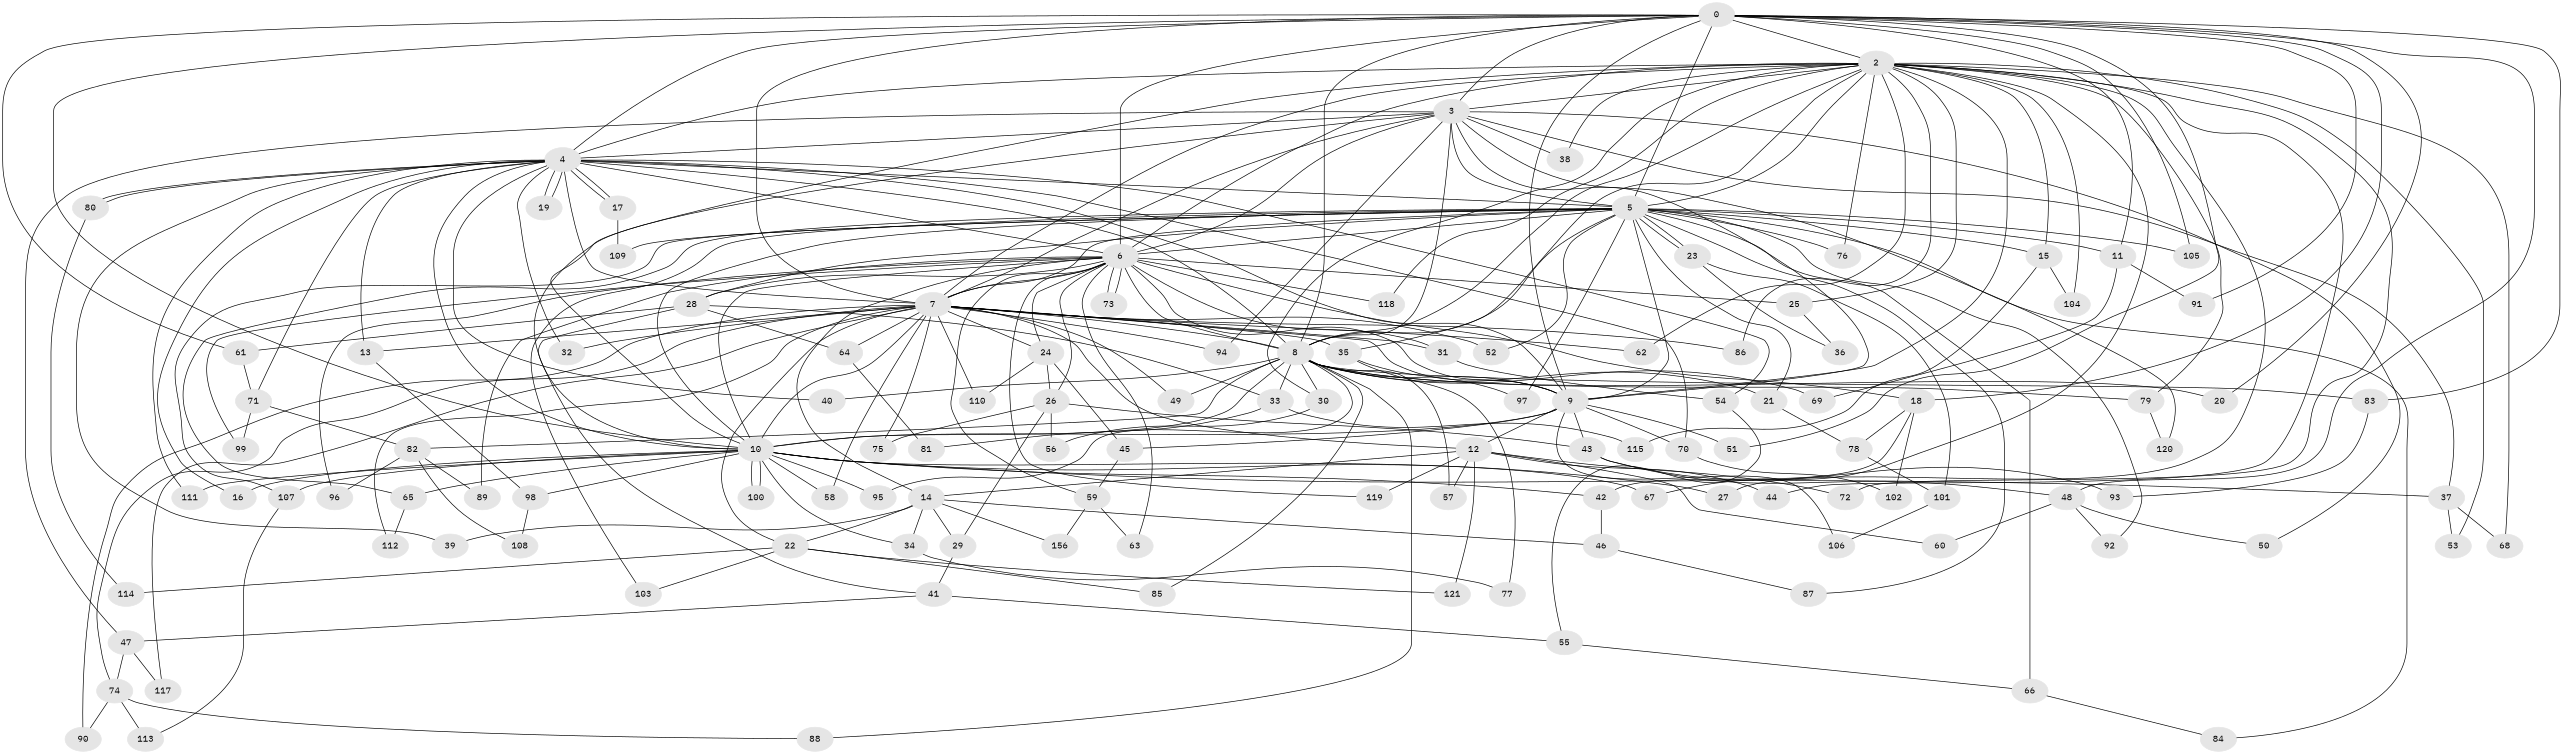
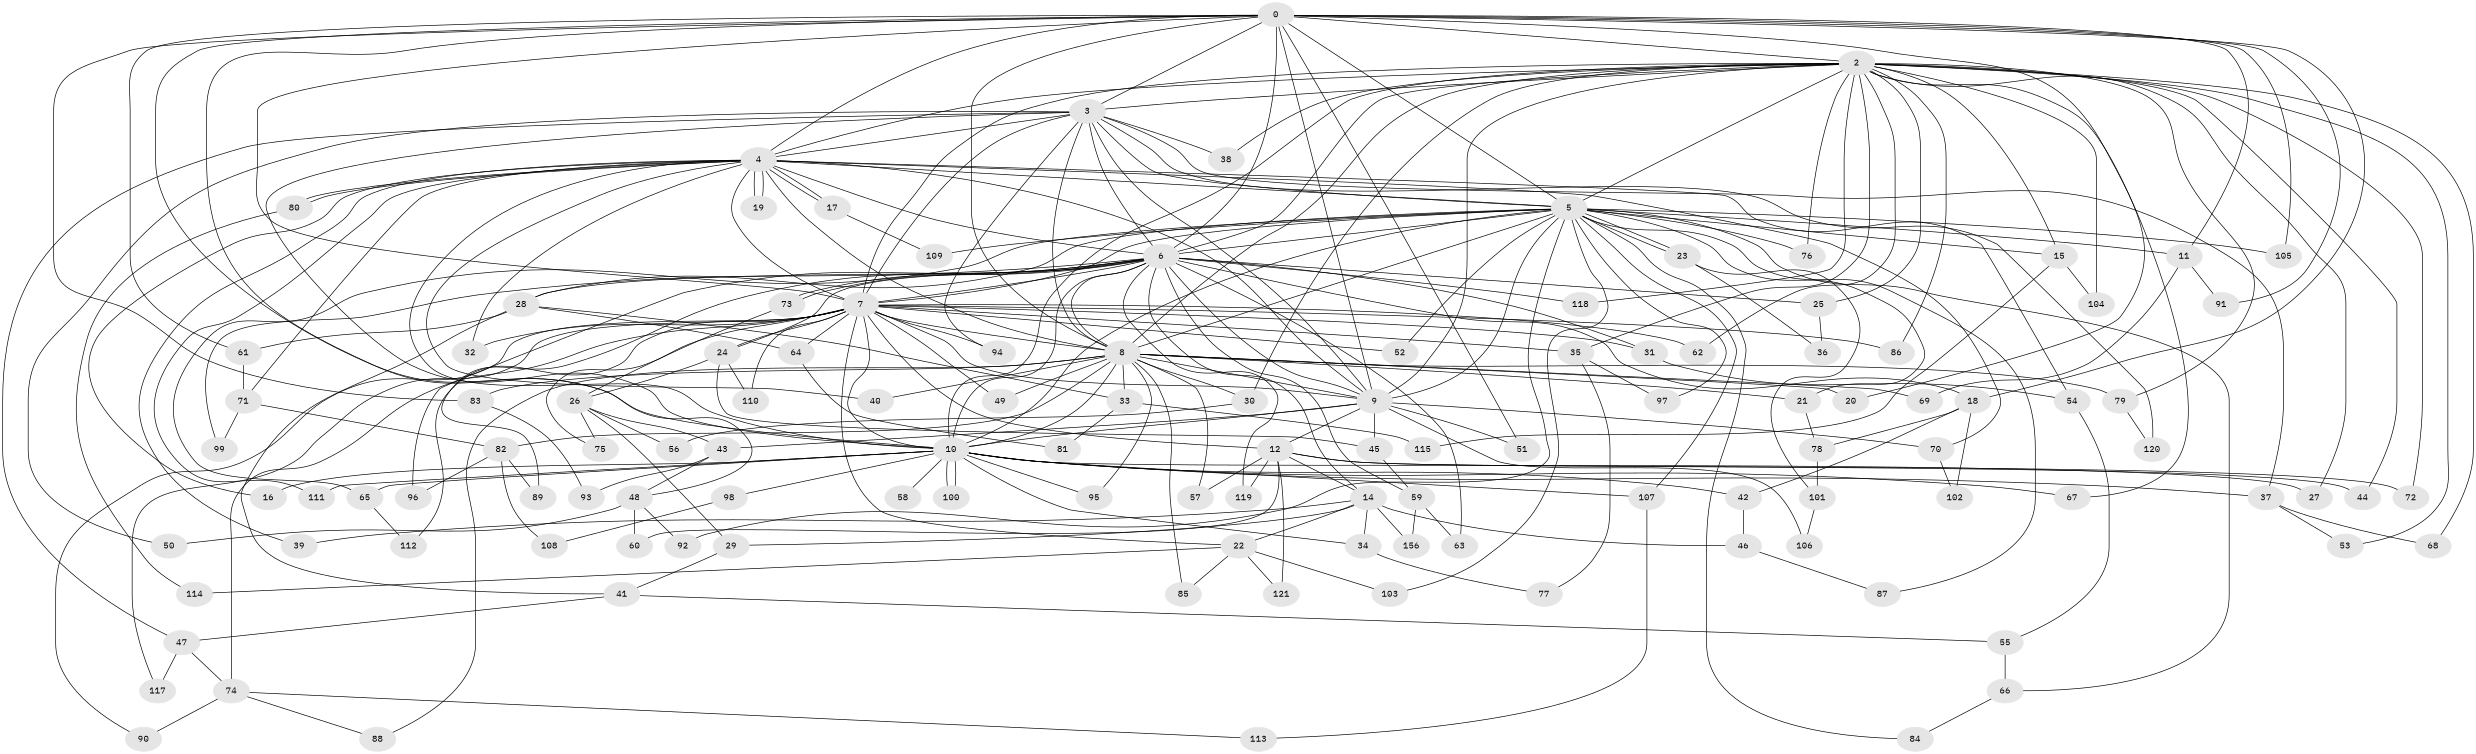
  graph {
    fontname="IBM Plex Mono"
    node [color=gray90 fontname="IBM Plex Mono" style=filled]
    edge [fontname="IBM Plex Mono"]
    n1 [label=0]
    2
    3
    4
    5
    6
    7
    8
    9
    10
    11
    18
    20
    48
    51
    61
    83
    91
    105
    15
    25
    27
    30
    35
    38
    44
    53
    62
    67
    68
    72
    76
    79
    86
    104
    118
    37
    47
    50
    94
    120
-   13
    16
    17
    19
    32
    39
    40
    54
    70
    71
    80
    111
    21
    23
    28
    52
    65
    66
    84
    87
    92
    97
    103
    107
    109
    14
    24
    26
    31
    59
    63
    73
    89
    96
    99
    119
    12
    22
    49
    58
    64
    74
    75
    90
    110
    112
    117
    33
    57
    69
    82
    85
    88
    95
    43
    45
    106
    34
    42
    98
    100
    78
    102
    60
    93
    115
    36
    56
    77
    55
    114
    101
    41
    113
    29
    46
    n118 [label=156]
    121
    81
    108
    n1 -- 2
    n1 -- 3
    n1 -- 4
    n1 -- 5
    n1 -- 6
    n1 -- 7
    n1 -- 8
    n1 -- 9
    n1 -- 10
    n1 -- 11
    n1 -- 18
    n1 -- 20
    n1 -- 48
    n1 -- 51
    n1 -- 61
    n1 -- 83
    n1 -- 91
    n1 -- 105
    2 -- 3
    2 -- 4
    2 -- 5
    2 -- 6
    2 -- 7
    2 -- 8
    2 -- 9
    2 -- 10
    2 -- 15
    2 -- 25
    2 -- 27
    2 -- 30
    2 -- 35
    2 -- 38
    2 -- 44
    2 -- 53
    2 -- 62
    2 -- 67
    2 -- 68
    2 -- 72
    2 -- 76
    2 -- 79
    2 -- 86
    2 -- 104
    2 -- 118
    3 -- 4
    3 -- 5
    3 -- 6
    3 -- 7
    3 -- 8
    3 -- 9
    3 -- 10
    3 -- 38
    3 -- 37
    3 -- 47
    3 -- 50
    3 -- 94
    3 -- 120
    4 -- 5
    4 -- 6
    4 -- 7
    4 -- 8
    4 -- 9
    4 -- 10
-   4 -- 13
    4 -- 16
    4 -- 17
    4 -- 17
    4 -- 19
    4 -- 19
    4 -- 32
    4 -- 39
    4 -- 40
    4 -- 54
    4 -- 70
    4 -- 71
    4 -- 80
    4 -- 80
    4 -- 111
    5 -- 6
    5 -- 7
    5 -- 8
    5 -- 9
    5 -- 10
    5 -- 11
    5 -- 105
    5 -- 15
    5 -- 76
    5 -- 21
    5 -- 23
    5 -- 23
    5 -- 28
    5 -- 52
    5 -- 65
    5 -- 66
    5 -- 84
    5 -- 87
    5 -- 92
    5 -- 97
    5 -- 103
    5 -- 107
    5 -- 109
    6 -- 7
    6 -- 8
    6 -- 9
    6 -- 10
    6 -- 18
    6 -- 25
    6 -- 118
    6 -- 28
    6 -- 14
    6 -- 24
-   6 -- 26
+   73 -- 26
    6 -- 31
    6 -- 59
    6 -- 63
    6 -- 73
    6 -- 73
    6 -- 89
    6 -- 96
    6 -- 99
    6 -- 119
    7 -- 8
    7 -- 9
    7 -- 10
    7 -- 35
    7 -- 62
    7 -- 86
    7 -- 94
-   7 -- 13
    7 -- 32
    7 -- 52
    7 -- 24
    7 -- 31
    7 -- 12
    7 -- 22
    7 -- 49
-   7 -- 58
    7 -- 64
    7 -- 74
    7 -- 75
    7 -- 90
    7 -- 110
    7 -- 112
    7 -- 117
    8 -- 9
    8 -- 10
    8 -- 20
    8 -- 83
    8 -- 30
    8 -- 79
    8 -- 40
    8 -- 21
    8 -- 49
    8 -- 33
    8 -- 57
    8 -- 69
    8 -- 82
    8 -- 85
    8 -- 88
    8 -- 95
    9 -- 10
    9 -- 51
    9 -- 70
    9 -- 12
    9 -- 43
    9 -- 45
    9 -- 106
    10 -- 27
    10 -- 67
    10 -- 37
    10 -- 16
    10 -- 111
    10 -- 65
    10 -- 107
    10 -- 58
    10 -- 95
    10 -- 34
    10 -- 42
    10 -- 98
    10 -- 100
    10 -- 100
    11 -- 91
    11 -- 69
    18 -- 42
    18 -- 78
    18 -- 102
    48 -- 50
    48 -- 92
    48 -- 60
    61 -- 71
    83 -- 93
    15 -- 104
    15 -- 115
    25 -- 36
    30 -- 56
    35 -- 97
    35 -- 77
    79 -- 120
    37 -- 53
    37 -- 68
    47 -- 74
    47 -- 117
-   13 -- 98
    17 -- 109
    54 -- 55
    70 -- 102
    71 -- 99
    71 -- 82
    80 -- 114
    21 -- 78
    23 -- 36
    23 -- 101
    28 -- 61
    28 -- 64
    28 -- 33
    28 -- 41
    65 -- 112
    66 -- 84
    107 -- 113
    14 -- 39
    14 -- 22
    14 -- 34
    14 -- 29
    14 -- 46
    14 -- n118
    24 -- 26
    24 -- 110
    24 -- 45
    26 -- 75
    26 -- 43
    26 -- 56
    26 -- 29
    31 -- 54
    59 -- 63
    59 -- n118
    12 -- 44
    12 -- 72
    12 -- 14
    12 -- 119
    12 -- 57
    12 -- 60
    12 -- 121
    22 -- 103
    22 -- 85
    22 -- 114
    22 -- 121
    64 -- 81
    74 -- 90
    74 -- 88
    74 -- 113
    33 -- 115
    33 -- 81
    82 -- 89
    82 -- 96
    82 -- 108
    43 -- 48
    43 -- 93
    45 -- 59
    34 -- 77
    42 -- 46
    98 -- 108
    78 -- 101
    55 -- 66
    101 -- 106
    41 -- 47
    41 -- 55
    29 -- 41
    46 -- 87
  }
